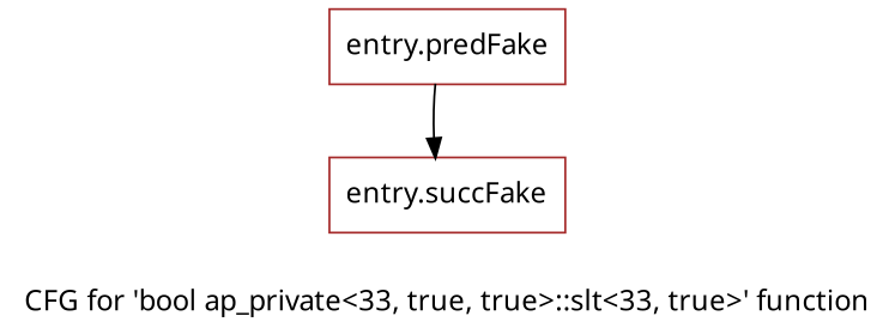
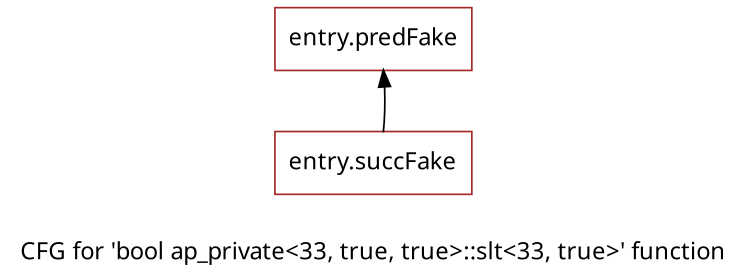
  digraph {
    label="CFG for 'bool ap_private\<33, true, true\>::slt\<33, true\>' function"
    fontname="Noto Sans"
    node [shape=record color=brown fontname="Noto Sans"]
    n1 [label="{entry.predFake}"]
    n2 [filename="/home/omerfaruk/tools/Xilinx/Vitis_HLS/2023.2/include/etc/ap_private.h" label="{entry.succFake}" linenumber=2355]
-   n1 -> n2 [execusionnum=0 filename="/home/omerfaruk/tools/Xilinx/Vitis_HLS/2023.2/include/etc/ap_private.h" fontname="Noto Sans"]
+   n2 -> n1 [execusionnum=0 filename="/home/omerfaruk/tools/Xilinx/Vitis_HLS/2023.2/include/etc/ap_private.h" fontname="Noto Sans"]
  }
